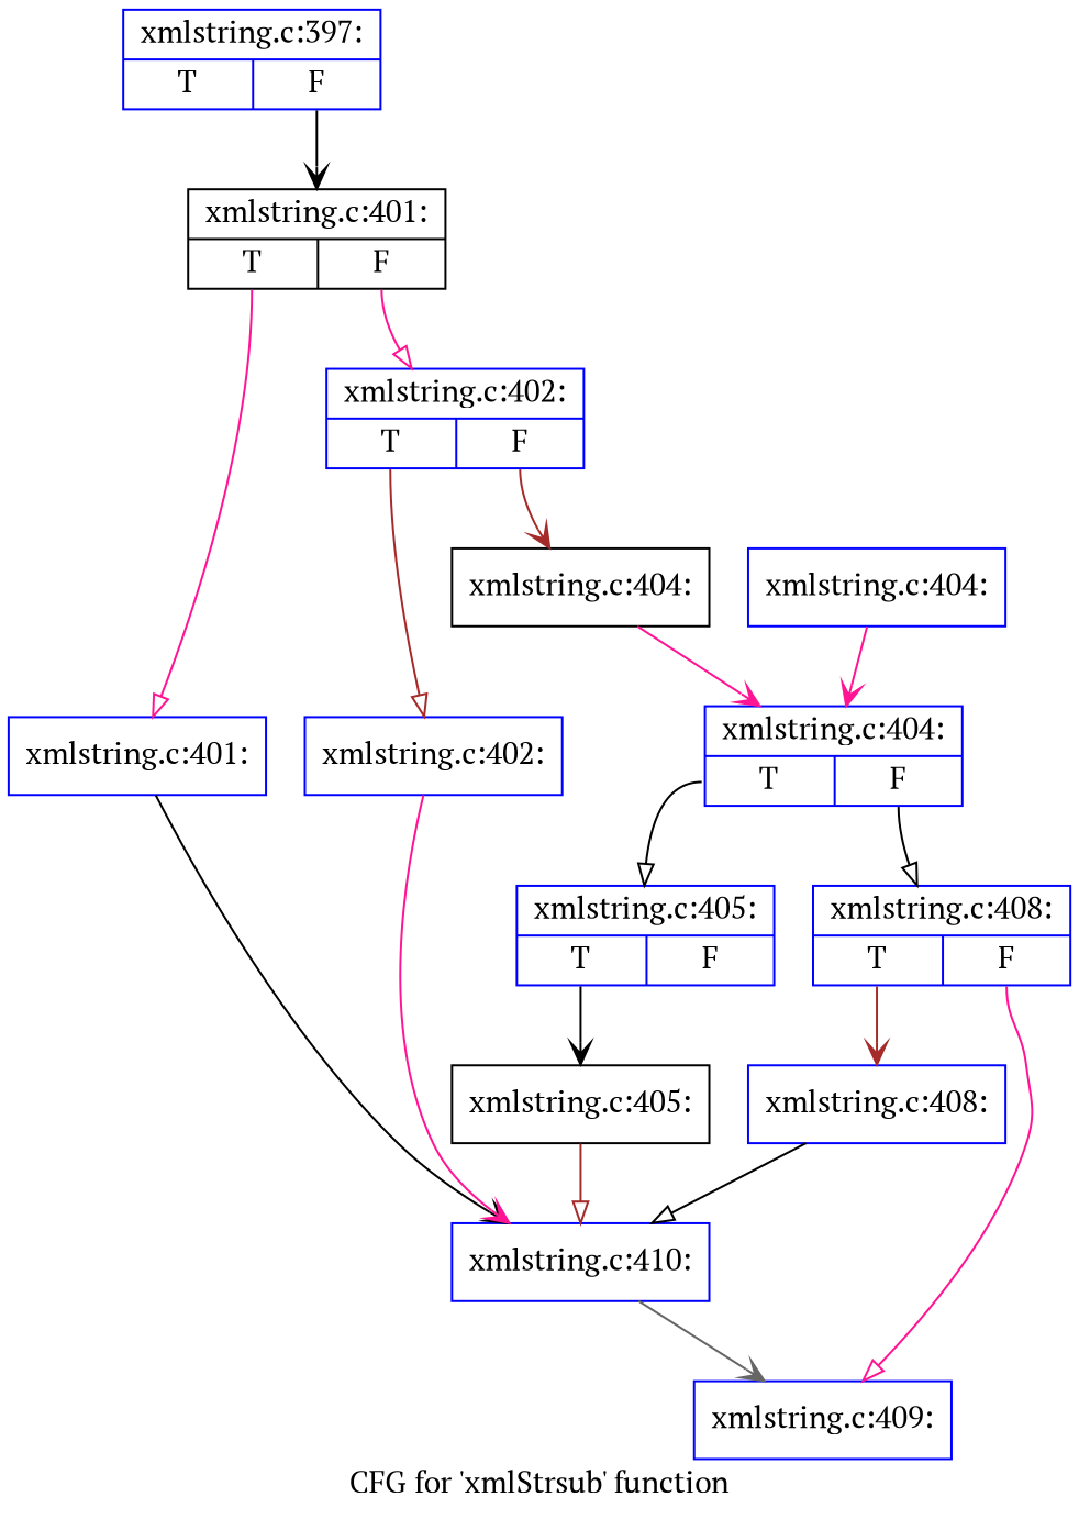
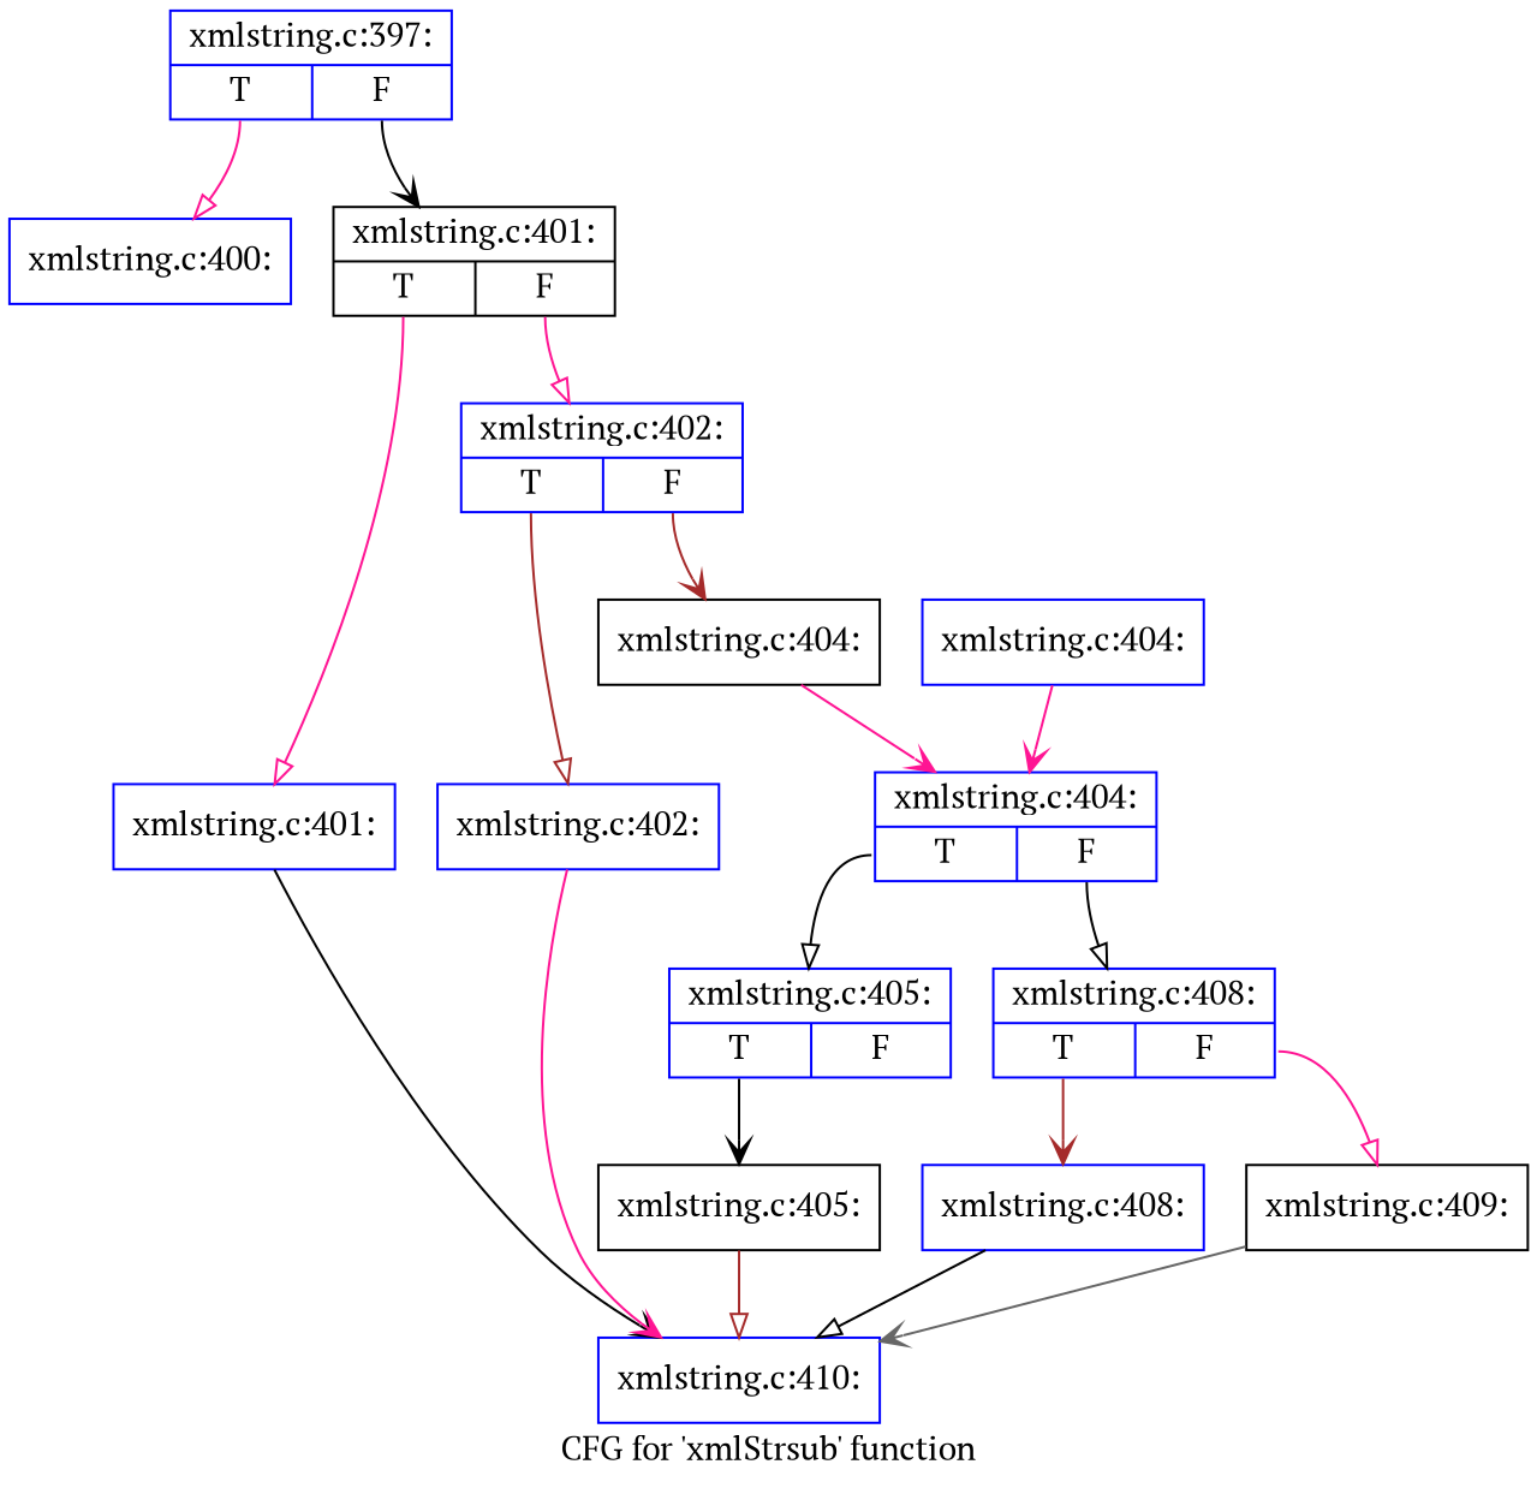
  digraph {
    fontname="PT Serif"
    label="CFG for 'xmlStrsub' function"
    node [color=blue fontname="PT Serif" shape=record]
    edge [arrowhead=onormal color=deeppink fontname="PT Serif"]
    n1 [label="{xmlstring.c:397:|{<s0>T|<s1>F}}"]
+   n2 [label="{xmlstring.c:400:}"]
    n3 [color=black label="{xmlstring.c:401:|{<s0>T|<s1>F}}"]
    n4 [label="{xmlstring.c:401:}"]
    n5 [label="{xmlstring.c:402:|{<s0>T|<s1>F}}"]
    n6 [label="{xmlstring.c:410:}"]
    n7 [label="{xmlstring.c:402:}"]
    n8 [color=black label="{xmlstring.c:404:}"]
    n9 [label="{xmlstring.c:404:|{<s0>T|<s1>F}}"]
    n10 [label="{xmlstring.c:405:|{<s0>T|<s1>F}}"]
    n11 [label="{xmlstring.c:408:|{<s0>T|<s1>F}}"]
    n12 [color=black label="{xmlstring.c:405:}"]
    n13 [label="{xmlstring.c:408:}"]
-   n14 [label="{xmlstring.c:409:}"]
+   n14 [color=black label="{xmlstring.c:409:}"]
    n15 [label="{xmlstring.c:404:}"]
+   n1 -> n2 [tailport=s0]
    n1 -> n3 [arrowhead=vee color=black tailport=s1]
    n3 -> n4 [tailport=s0]
    n3 -> n5 [tailport=s1]
    n4 -> n6 [arrowhead=vee color=black]
    n5 -> n7 [color=brown tailport=s0]
    n5 -> n8 [arrowhead=vee color=brown tailport=s1]
    n7 -> n6 [arrowhead=vee]
    n8 -> n9 [arrowhead=vee]
    n9 -> n10 [color=black tailport=s0]
    n9 -> n11 [color=black tailport=s1]
    n10 -> n12 [arrowhead=vee color=black tailport=s0]
    n11 -> n13 [arrowhead=vee color=brown tailport=s0]
    n11 -> n14 [tailport=s1]
    n12 -> n6 [color=brown]
    n13 -> n6 [color=black]
-   n6 -> n14 [arrowhead=vee color=gray40]
+   n14 -> n6 [arrowhead=vee color=gray40]
    n15 -> n9 [arrowhead=vee]
  }
